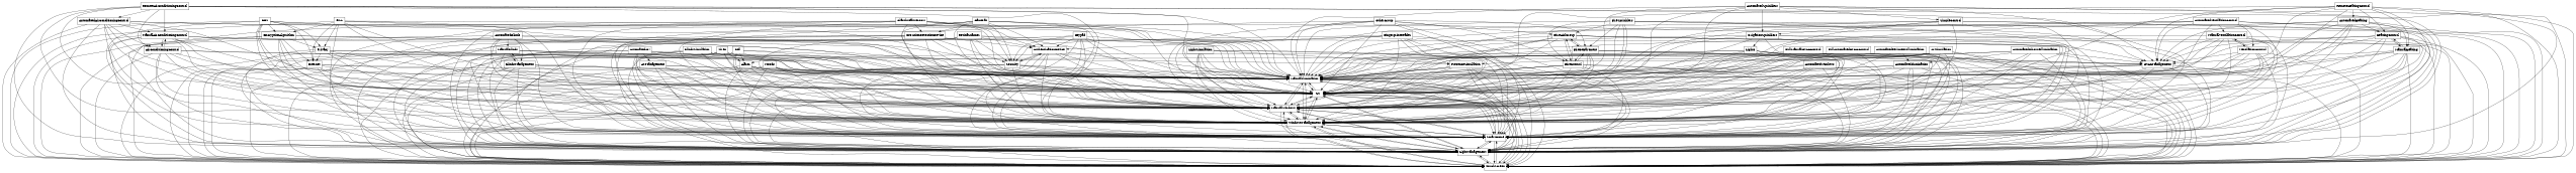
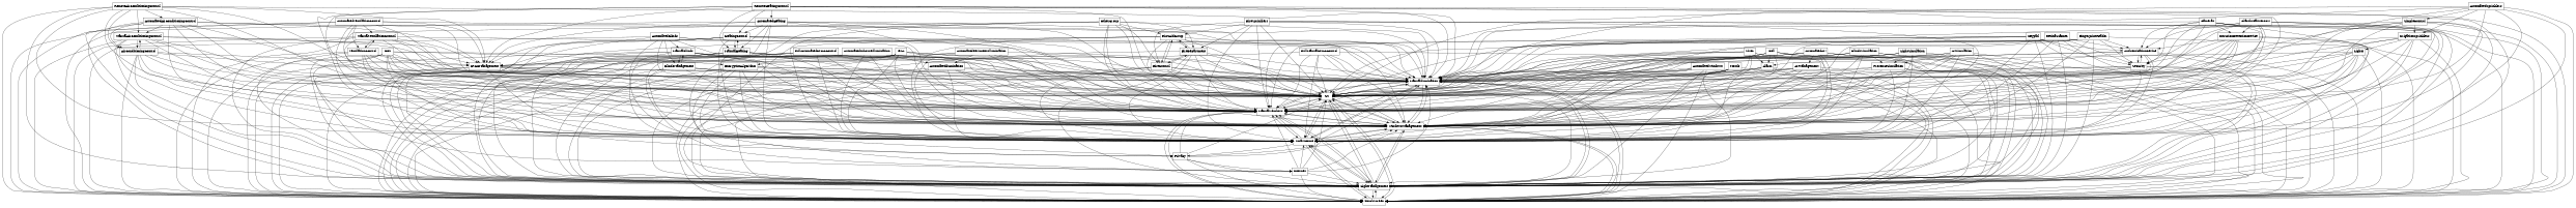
  digraph {
    rankdir=TB
    node [shape=box]
    edge [arrowhead=normal]
    n1 [label=FirstAidGroup]
    n2 [label=ManualIlumination]
    n3 [label=UI]
    n4 [label=TouchScreen]
    n5 [label=FireDepartment]
    n6 [label=FireControl]
    n7 [label=LightManagement]
    n8 [label=SmartHome]
    n9 [label=WindowsManagement]
    n10 [label=ManualWindows]
    n11 [label=ManualBlinds]
    n12 [label=BlindsManagement]
    n13 [label=ManualVentilationControl]
    n14 [label=HVACManagement]
    n15 [label=VentilationControl]
    n16 [label=DES]
    n17 [label=Privacy]
    n18 [label=Internet]
    n19 [label=EncryptionAlgorithm]
    n20 [label=AuthenticationDevice]
    n21 [label=Security]
    n22 [label=IntrusionDetectionDevice]
    n23 [label=RemoteHeatingControl]
    n24 [label=HeatingControl]
    n25 [label=ManualHeating]
    n26 [label=AutomatedHeating]
    n27 [label=RetinaScanner]
    n28 [label=SimpleControl]
    n29 [label=IrrigationSprinklers]
    n30 [label=Lights]
    n31 [label=GlassbreakSensors]
    n32 [label=Alarm]
    n33 [label=BlindsSimulation]
    n34 [label=PresenceSimulation]
    n35 [label=AutomatedAV]
    n36 [label=AVManagement]
    n37 [label=RSA]
    n38 [label=Moods]
    n39 [label=OtherGroup]
    n40 [label=FireSprinklers]
    n41 [label=AutomatedSprinklers]
    n42 [label=AutomatedAirConditioningControl]
    n43 [label=ManualAirConditioningControl]
    n44 [label=AirConditioningControl]
    n45 [label=Siren]
    n46 [label=Bell]
    n47 [label=AutomatedBlinds]
    n48 [label=LightSimulation]
    n49 [label=AutomatedInhouseIllumination]
    n50 [label=AutomatedIlumination]
    n51 [label=RemoteAirConditioningControl]
    n52 [label=FullManualHVACControl]
    n53 [label=AutomatedWindows]
    n54 [label=FullAutomatedHVACControl]
    n55 [label=Keypad]
    n56 [label=AVSimulation]
    n57 [label=FingerprintReader]
    n58 [label=AutomatedVentilationControl]
    n59 [label=Cameras]
    n60 [label=AutomatedPerimeterIllumination]
    n1 -> n2
    n1 -> n3
    n1 -> n4
    n1 -> n5
    n1 -> n6
    n1 -> n7
    n1 -> n8
    n1 -> n9
    n1 -> n10
    n2 -> n3
    n2 -> n4
    n2 -> n7
    n2 -> n8
    n2 -> n9
    n2 -> n10
    n3 -> n2
    n3 -> n4
    n3 -> n7
    n3 -> n8
    n3 -> n9
    n3 -> n10
    n4 -> n2
    n4 -> n3
    n4 -> n7
    n4 -> n8
    n4 -> n9
    n4 -> n10
    n5 -> n1
    n5 -> n2
    n5 -> n3
    n5 -> n4
    n5 -> n6
    n5 -> n7
    n5 -> n8
    n5 -> n9
    n5 -> n10
    n6 -> n1
    n6 -> n2
    n6 -> n3
    n6 -> n4
    n6 -> n5
    n6 -> n7
    n6 -> n8
    n6 -> n9
    n6 -> n10
    n7 -> n2
    n7 -> n3
    n7 -> n4
    n7 -> n8
    n7 -> n9
    n7 -> n10
    n8 -> n2
    n8 -> n3
    n8 -> n4
    n8 -> n7
    n8 -> n9
    n8 -> n10
    n9 -> n2
    n9 -> n3
    n9 -> n4
    n9 -> n7
    n9 -> n8
    n9 -> n10
    n10 -> n2
    n10 -> n3
    n10 -> n4
    n10 -> n7
    n10 -> n8
    n10 -> n9
    n11 -> n2
    n11 -> n3
    n11 -> n4
    n11 -> n7
    n11 -> n8
    n11 -> n9
    n11 -> n10
    n11 -> n12
    n12 -> n2
    n12 -> n3
    n12 -> n4
    n12 -> n7
    n12 -> n8
    n12 -> n9
    n12 -> n10
    n12 -> n11
    n13 -> n2
    n13 -> n3
    n13 -> n4
    n13 -> n7
    n13 -> n8
    n13 -> n9
    n13 -> n10
    n13 -> n14
    n13 -> n15
    n14 -> n2
    n14 -> n3
    n14 -> n4
    n14 -> n7
    n14 -> n8
    n14 -> n9
    n14 -> n10
    n15 -> n2
    n15 -> n3
    n15 -> n4
    n15 -> n7
    n15 -> n8
    n15 -> n9
    n15 -> n10
    n15 -> n13
    n15 -> n14
    n16 -> n2
    n16 -> n3
    n16 -> n4
    n16 -> n7
    n16 -> n8
    n16 -> n9
    n16 -> n10
    n16 -> n17
    n16 -> n18
    n16 -> n19
    n17 -> n2
    n17 -> n3
    n17 -> n4
    n17 -> n7
-   n17 -> n8
+   n8 -> n17
    n17 -> n9
    n17 -> n10
    n17 -> n18
    n18 -> n2
    n18 -> n3
    n18 -> n4
    n18 -> n7
    n18 -> n8
    n18 -> n9
    n18 -> n10
    n19 -> n2
    n19 -> n3
    n19 -> n4
    n19 -> n7
    n19 -> n8
    n19 -> n9
    n19 -> n10
    n19 -> n17
    n19 -> n18
    n20 -> n2
    n20 -> n3
    n20 -> n4
    n20 -> n7
    n20 -> n8
    n20 -> n9
    n20 -> n10
    n20 -> n21
    n21 -> n2
    n21 -> n3
    n21 -> n4
    n21 -> n7
    n21 -> n8
    n21 -> n9
    n21 -> n10
    n21 -> n20
    n22 -> n2
    n22 -> n3
    n22 -> n4
    n22 -> n7
    n22 -> n8
    n22 -> n9
    n22 -> n10
    n22 -> n20
    n22 -> n21
    n23 -> n2
    n23 -> n3
    n23 -> n4
    n23 -> n7
    n23 -> n8
    n23 -> n9
    n23 -> n10
    n23 -> n14
    n23 -> n24
    n23 -> n25
    n23 -> n26
    n24 -> n2
    n24 -> n3
    n24 -> n4
    n24 -> n7
    n24 -> n8
    n24 -> n9
    n24 -> n10
    n24 -> n14
    n24 -> n25
    n25 -> n2
    n25 -> n3
    n25 -> n4
    n25 -> n7
    n25 -> n8
    n25 -> n9
    n25 -> n10
    n25 -> n14
    n25 -> n24
    n26 -> n2
    n26 -> n3
    n26 -> n4
    n26 -> n7
    n26 -> n8
    n26 -> n9
    n26 -> n10
    n26 -> n14
    n26 -> n24
    n26 -> n25
    n27 -> n2
    n27 -> n3
    n27 -> n4
    n27 -> n7
    n27 -> n8
    n27 -> n9
    n27 -> n10
    n27 -> n20
    n27 -> n21
    n28 -> n2
    n28 -> n3
    n28 -> n4
    n28 -> n7
    n28 -> n8
    n28 -> n9
    n28 -> n10
    n28 -> n29
    n29 -> n2
    n29 -> n3
    n29 -> n4
    n29 -> n7
    n29 -> n8
    n29 -> n9
    n29 -> n10
    n29 -> n30
    n30 -> n2
    n30 -> n3
    n30 -> n4
    n30 -> n7
    n30 -> n8
    n30 -> n9
    n30 -> n10
    n30 -> n32
    n31 -> n2
    n31 -> n3
    n31 -> n4
    n31 -> n7
    n31 -> n8
    n31 -> n9
    n31 -> n10
    n31 -> n20
    n31 -> n21
    n31 -> n22
    n32 -> n2
    n32 -> n3
    n32 -> n4
    n32 -> n7
    n32 -> n8
    n32 -> n9
    n32 -> n10
    n33 -> n2
    n33 -> n3
    n33 -> n4
    n33 -> n7
    n33 -> n8
    n33 -> n9
    n33 -> n10
    n33 -> n34
    n34 -> n2
    n34 -> n3
    n34 -> n4
    n34 -> n7
    n34 -> n8
    n34 -> n9
    n34 -> n10
    n35 -> n2
    n35 -> n3
    n35 -> n4
    n35 -> n7
    n35 -> n8
    n35 -> n9
    n35 -> n10
    n35 -> n36
    n36 -> n2
    n36 -> n3
    n36 -> n4
    n36 -> n7
    n36 -> n8
    n36 -> n9
    n36 -> n10
    n37 -> n2
    n37 -> n3
    n37 -> n4
    n37 -> n7
    n37 -> n8
    n37 -> n9
    n37 -> n10
    n37 -> n17
    n37 -> n18
    n37 -> n19
    n38 -> n2
    n38 -> n3
    n38 -> n4
    n38 -> n7
    n38 -> n8
    n38 -> n9
    n38 -> n10
    n39 -> n1
    n39 -> n2
    n39 -> n3
    n39 -> n4
    n39 -> n5
    n39 -> n6
    n39 -> n7
    n39 -> n8
    n39 -> n9
    n39 -> n10
    n40 -> n1
    n40 -> n2
    n40 -> n3
    n40 -> n4
    n40 -> n5
    n40 -> n6
    n40 -> n7
    n40 -> n8
    n40 -> n9
    n40 -> n10
    n41 -> n2
    n41 -> n3
    n41 -> n4
    n41 -> n7
    n41 -> n8
    n41 -> n9
    n41 -> n10
    n41 -> n28
    n41 -> n29
    n42 -> n2
    n42 -> n3
    n42 -> n4
    n42 -> n7
    n42 -> n8
    n42 -> n9
    n42 -> n10
    n42 -> n14
    n42 -> n43
    n42 -> n44
    n43 -> n2
    n43 -> n3
    n43 -> n4
    n43 -> n7
    n43 -> n8
    n43 -> n9
    n43 -> n10
    n43 -> n14
    n43 -> n44
    n44 -> n2
    n44 -> n3
    n44 -> n4
    n44 -> n7
    n44 -> n8
    n44 -> n9
    n44 -> n10
    n44 -> n14
    n44 -> n43
    n45 -> n2
    n45 -> n3
    n45 -> n4
    n45 -> n7
    n45 -> n8
    n45 -> n9
    n45 -> n10
    n45 -> n32
    n46 -> n2
    n46 -> n3
    n46 -> n4
    n46 -> n7
    n46 -> n8
    n46 -> n9
    n46 -> n10
    n46 -> n32
    n47 -> n2
    n47 -> n3
    n47 -> n4
    n47 -> n7
    n47 -> n8
    n47 -> n9
    n47 -> n10
    n47 -> n11
    n47 -> n12
    n48 -> n2
    n48 -> n3
    n48 -> n4
    n48 -> n7
    n48 -> n8
    n48 -> n9
    n48 -> n10
    n48 -> n34
    n49 -> n2
    n49 -> n4
    n49 -> n7
    n49 -> n8
    n49 -> n9
    n49 -> n10
    n49 -> n14
    n49 -> n50
    n50 -> n2
    n50 -> n3
    n50 -> n4
    n50 -> n7
    n50 -> n8
    n50 -> n9
    n50 -> n10
    n51 -> n2
    n51 -> n3
    n51 -> n4
    n51 -> n7
    n51 -> n8
    n51 -> n9
    n51 -> n10
    n51 -> n14
    n51 -> n42
    n51 -> n43
    n51 -> n44
    n52 -> n2
    n52 -> n3
    n52 -> n4
    n52 -> n7
    n52 -> n8
    n52 -> n9
    n52 -> n10
    n52 -> n14
    n53 -> n2
    n53 -> n3
    n53 -> n4
    n53 -> n7
    n53 -> n8
    n53 -> n9
    n53 -> n10
    n54 -> n2
    n54 -> n3
    n54 -> n4
    n54 -> n7
    n54 -> n8
    n54 -> n9
    n54 -> n10
    n54 -> n14
    n55 -> n2
    n55 -> n3
    n55 -> n4
    n55 -> n7
    n55 -> n8
    n55 -> n9
    n55 -> n10
    n55 -> n20
    n55 -> n21
    n56 -> n2
    n56 -> n3
    n56 -> n4
    n56 -> n7
    n56 -> n8
    n56 -> n9
    n56 -> n10
    n56 -> n34
    n57 -> n2
    n57 -> n3
    n57 -> n4
    n57 -> n7
    n57 -> n8
    n57 -> n9
    n57 -> n10
    n57 -> n20
    n57 -> n21
    n58 -> n2
    n58 -> n3
    n58 -> n4
    n58 -> n7
    n58 -> n8
    n58 -> n9
    n58 -> n10
    n58 -> n13
    n58 -> n14
    n58 -> n15
    n59 -> n2
    n59 -> n3
    n59 -> n4
    n59 -> n7
    n59 -> n8
    n59 -> n9
    n59 -> n10
    n59 -> n20
    n59 -> n21
    n59 -> n22
    n60 -> n2
    n60 -> n3
    n60 -> n4
    n60 -> n7
    n60 -> n8
    n60 -> n9
    n60 -> n10
    n60 -> n50
  }
